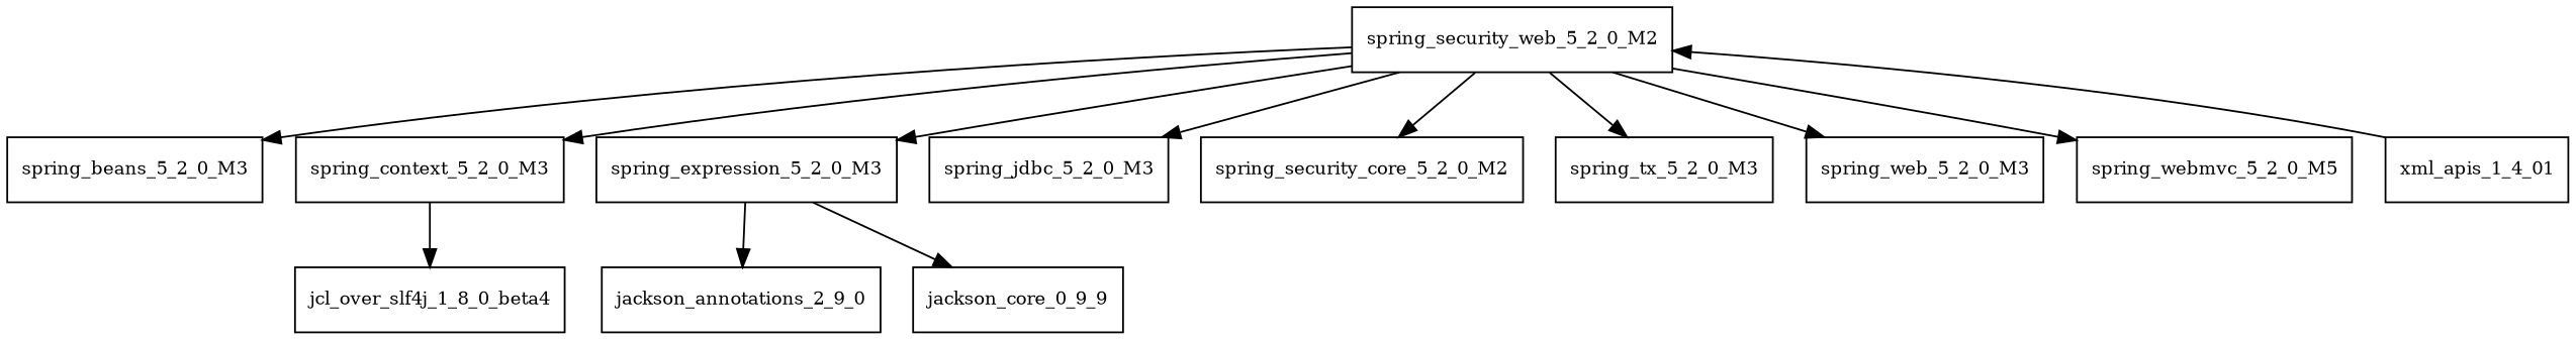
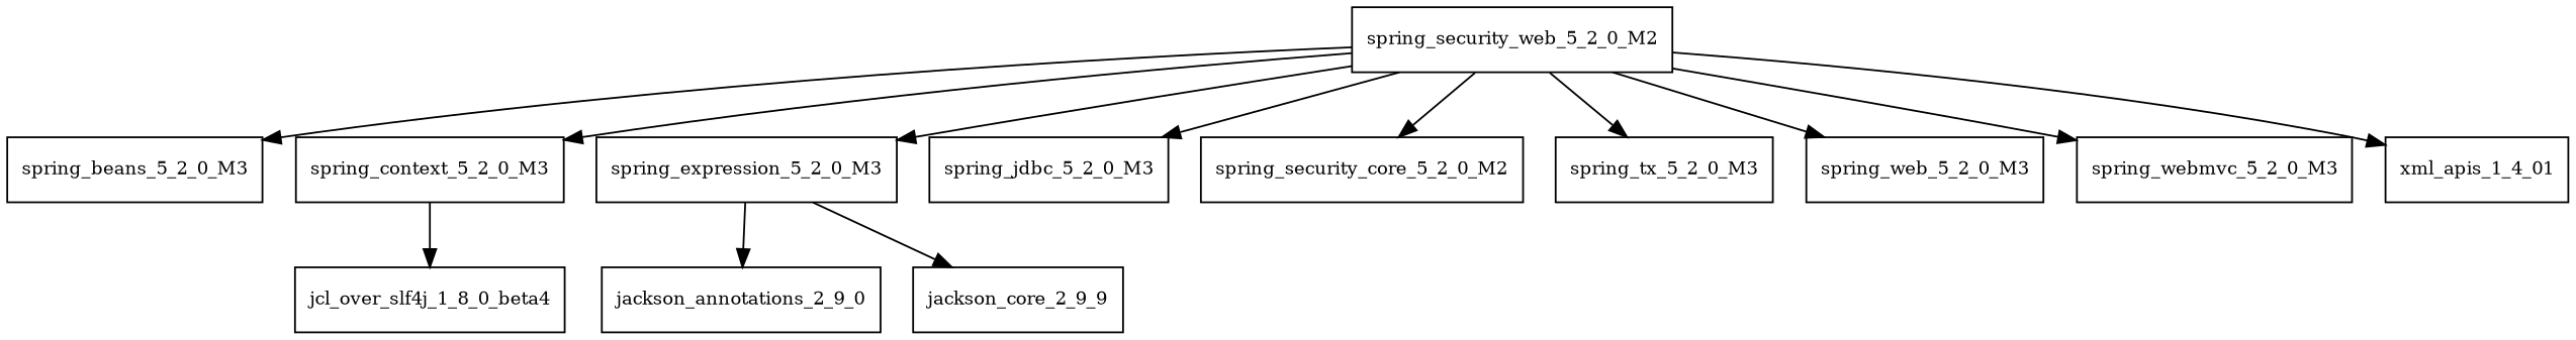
  digraph {
    node [fontsize=10.0 shape=box]
    spring_security_web_5_2_0_M2
    spring_beans_5_2_0_M3
    spring_context_5_2_0_M3
    spring_expression_5_2_0_M3
    spring_jdbc_5_2_0_M3
    spring_security_core_5_2_0_M2
    spring_tx_5_2_0_M3
    spring_web_5_2_0_M3
-   spring_webmvc_5_2_0_M3 [label=spring_webmvc_5_2_0_M5]
+   spring_webmvc_5_2_0_M3
    xml_apis_1_4_01
    jcl_over_slf4j_1_8_0_beta4
    jackson_annotations_2_9_0
-   jackson_core_2_9_9 [label=jackson_core_0_9_9]
+   jackson_core_2_9_9
    spring_security_web_5_2_0_M2 -> spring_beans_5_2_0_M3
    spring_security_web_5_2_0_M2 -> spring_context_5_2_0_M3
    spring_security_web_5_2_0_M2 -> spring_expression_5_2_0_M3
    spring_security_web_5_2_0_M2 -> spring_jdbc_5_2_0_M3
    spring_security_web_5_2_0_M2 -> spring_security_core_5_2_0_M2
    spring_security_web_5_2_0_M2 -> spring_tx_5_2_0_M3
    spring_security_web_5_2_0_M2 -> spring_web_5_2_0_M3
    spring_security_web_5_2_0_M2 -> spring_webmvc_5_2_0_M3
-   xml_apis_1_4_01 -> spring_security_web_5_2_0_M2
+   spring_security_web_5_2_0_M2 -> xml_apis_1_4_01
    spring_context_5_2_0_M3 -> jcl_over_slf4j_1_8_0_beta4
    spring_expression_5_2_0_M3 -> jackson_annotations_2_9_0
    spring_expression_5_2_0_M3 -> jackson_core_2_9_9
  }
